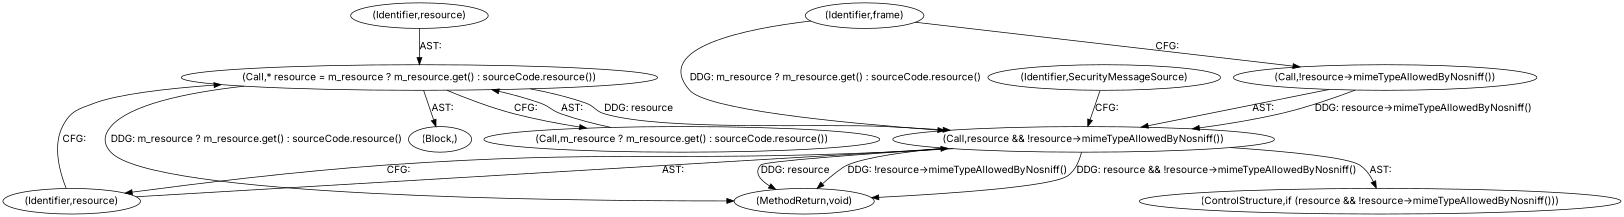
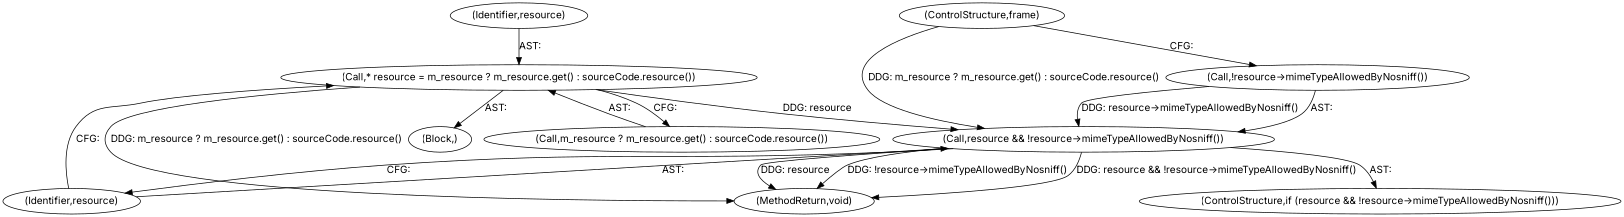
  digraph {
    fontname=Inter
    node [fontname=Inter]
    edge [fontname=Inter]
    n1 [label="(Call,* resource = m_resource ? m_resource.get() : sourceCode.resource())"]
    n2 [label="(Call,resource && !resource->mimeTypeAllowedByNosniff())"]
    n3 [label="(MethodReturn,void)"]
    n4 [label="(Block,)"]
    n5 [label="(Call,m_resource ? m_resource.get() : sourceCode.resource())"]
    n6 [label="(Identifier,resource)"]
    n7 [label="(ControlStructure,if (resource && !resource->mimeTypeAllowedByNosniff()))"]
    n8 [label="(Call,!resource->mimeTypeAllowedByNosniff())"]
-   n9 [label="(Identifier,frame)"]
-   n10 [label="(Identifier,SecurityMessageSource)"]
+   n9 [label="(ControlStructure,frame)"]
    n11 [label="(Identifier,resource)"]
    n1 -> n2 [label="DDG: resource"]
    n1 -> n3 [label="DDG: m_resource ? m_resource.get() : sourceCode.resource()"]
    n1 -> n4 [label="AST: "]
    n1 -> n5 [label="CFG: "]
    n2 -> n3 [label="DDG: !resource->mimeTypeAllowedByNosniff()"]
    n2 -> n3 [label="DDG: resource && !resource->mimeTypeAllowedByNosniff()"]
    n2 -> n3 [label="DDG: resource"]
    n2 -> n6 [label="CFG: "]
    n2 -> n7 [label="AST: "]
    n5 -> n1 [label="AST: "]
    n6 -> n1 [label="CFG: "]
    n6 -> n2 [label="AST: "]
    n8 -> n2 [label="AST: "]
    n8 -> n2 [label="DDG: resource->mimeTypeAllowedByNosniff()"]
    n9 -> n2 [label="DDG: m_resource ? m_resource.get() : sourceCode.resource()"]
    n9 -> n8 [label="CFG: "]
-   n10 -> n2 [label="CFG: "]
    n11 -> n1 [label="AST: "]
  }
